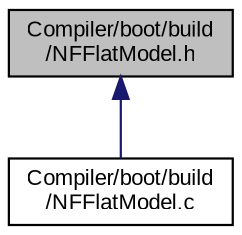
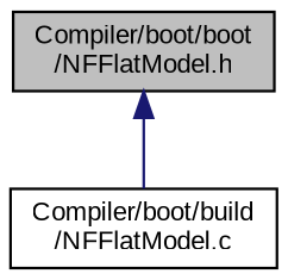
  digraph {
    fontname="Liberation Sans"
    node [color=black fontname="Liberation Sans" fontsize=10 shape=record style=filled]
-   n1 [fillcolor=grey75 fontcolor=black height=0.2 label="Compiler/boot/build\l/NFFlatModel.h" width=0.4]
+   n1 [fillcolor=grey75 fontcolor=black height=0.2 label="Compiler/boot/boot\l/NFFlatModel.h" width=0.4]
    n2 [fillcolor=white height=0.2 label="Compiler/boot/build\l/NFFlatModel.c" width=0.4]
    n1 -> n2 [color=midnightblue dir=back fontname="Liberation Sans" fontsize=10 labelfontname=Helvetica labelfontsize=10 style=solid]
  }
